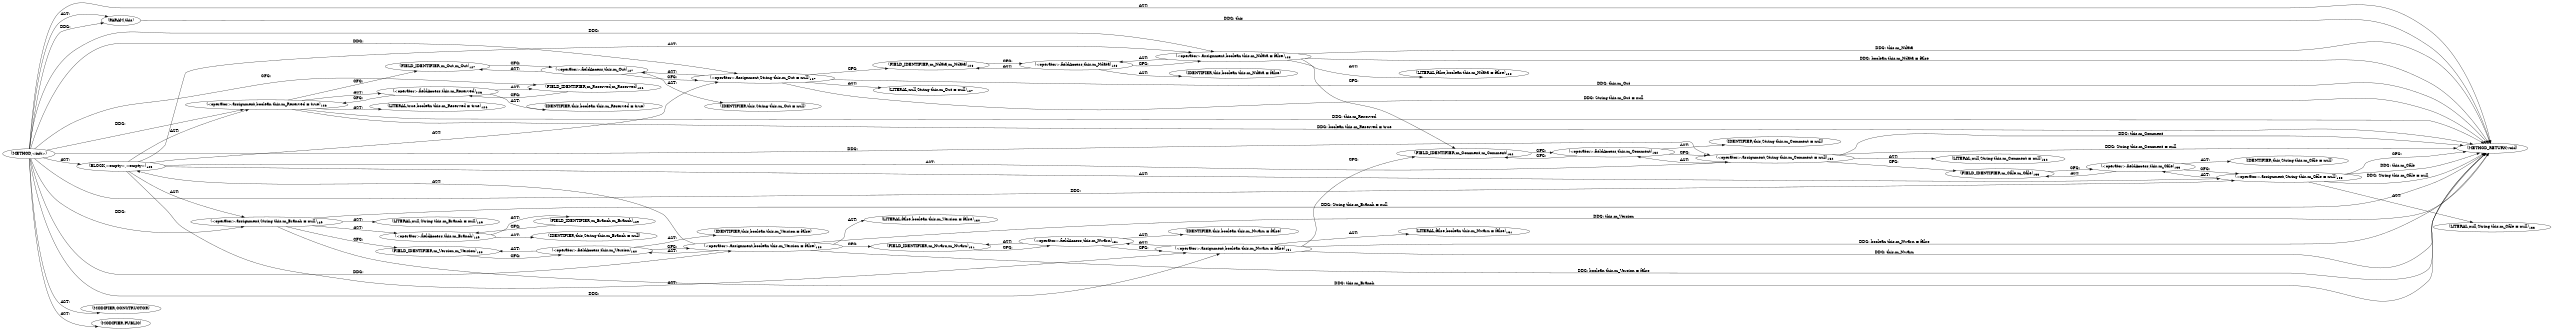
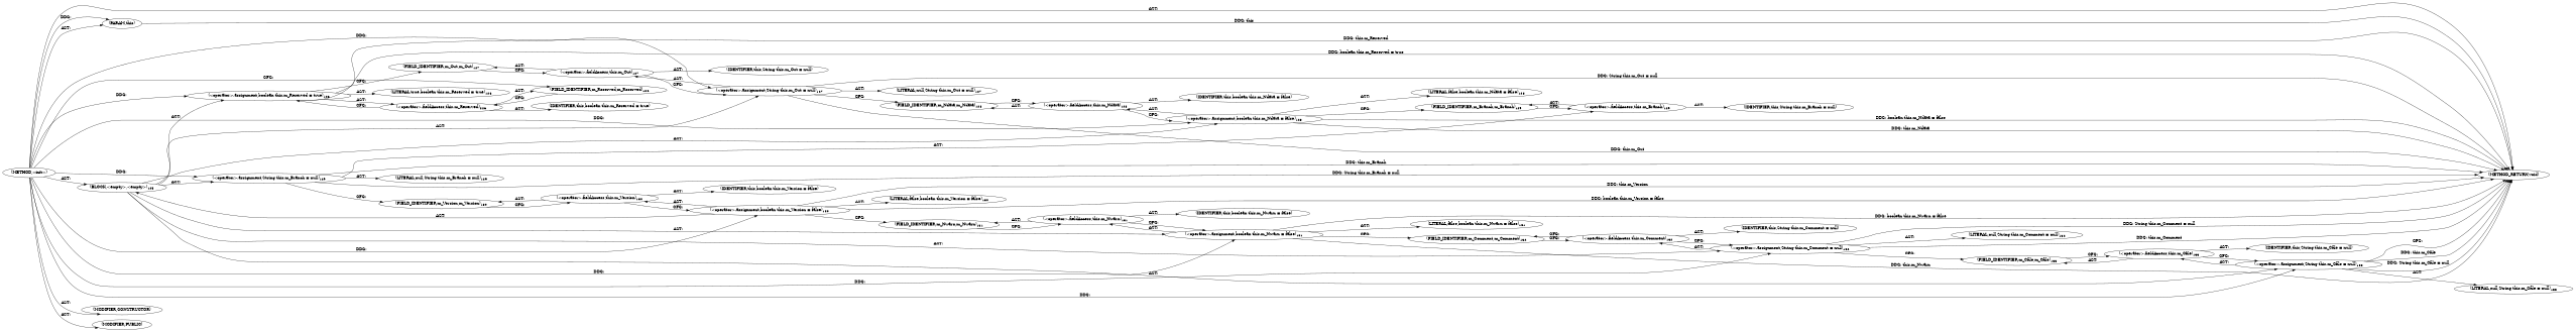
  digraph {
    rankdir=LR
    n1 [label=<(METHOD,&lt;init&gt;)>]
    n2 [label=<(PARAM,this)>]
    n3 [label=<(BLOCK,&lt;empty&gt;,&lt;empty&gt;)<SUB>125</SUB>>]
    n4 [label=<(&lt;operator&gt;.assignment,boolean this.m_Reserved = true)<SUB>126</SUB>>]
    n5 [label=<(FIELD_IDENTIFIER,m_Reserved,m_Reserved)<SUB>126</SUB>>]
    n6 [label=<(&lt;operator&gt;.assignment,String this.m_Out = null)<SUB>127</SUB>>]
    n7 [label=<(&lt;operator&gt;.assignment,boolean this.m_Ndata = false)<SUB>128</SUB>>]
    n8 [label=<(&lt;operator&gt;.assignment,String this.m_Branch = null)<SUB>129</SUB>>]
    n9 [label=<(&lt;operator&gt;.assignment,boolean this.m_Version = false)<SUB>130</SUB>>]
    n10 [label=<(&lt;operator&gt;.assignment,boolean this.m_Nwarn = false)<SUB>131</SUB>>]
    n11 [label=<(&lt;operator&gt;.assignment,String this.m_Comment = null)<SUB>132</SUB>>]
    n12 [label=<(&lt;operator&gt;.assignment,String this.m_Cfile = null)<SUB>133</SUB>>]
    n13 [label=<(MODIFIER,CONSTRUCTOR)>]
    n14 [label=<(MODIFIER,PUBLIC)>]
    n15 [label=<(METHOD_RETURN,void)>]
    n16 [label=<(&lt;operator&gt;.fieldAccess,this.m_Reserved)<SUB>226</SUB>>]
    n17 [label=<(LITERAL,true,boolean this.m_Reserved = true)<SUB>126</SUB>>]
    n18 [label=<(FIELD_IDENTIFIER,m_Out,m_Out)<SUB>127</SUB>>]
    n19 [label=<(&lt;operator&gt;.fieldAccess,this.m_Out)<SUB>127</SUB>>]
    n20 [label=<(LITERAL,null,String this.m_Out = null)<SUB>127</SUB>>]
    n21 [label=<(FIELD_IDENTIFIER,m_Ndata,m_Ndata)<SUB>128</SUB>>]
    n22 [label=<(&lt;operator&gt;.fieldAccess,this.m_Ndata)<SUB>128</SUB>>]
    n23 [label=<(LITERAL,false,boolean this.m_Ndata = false)<SUB>128</SUB>>]
    n24 [label=<(FIELD_IDENTIFIER,m_Branch,m_Branch)<SUB>129</SUB>>]
    n25 [label=<(&lt;operator&gt;.fieldAccess,this.m_Branch)<SUB>129</SUB>>]
    n26 [label=<(LITERAL,null,String this.m_Branch = null)<SUB>129</SUB>>]
    n27 [label=<(FIELD_IDENTIFIER,m_Version,m_Version)<SUB>130</SUB>>]
    n28 [label=<(&lt;operator&gt;.fieldAccess,this.m_Version)<SUB>130</SUB>>]
    n29 [label=<(LITERAL,false,boolean this.m_Version = false)<SUB>130</SUB>>]
    n30 [label=<(FIELD_IDENTIFIER,m_Nwarn,m_Nwarn)<SUB>131</SUB>>]
    n31 [label=<(&lt;operator&gt;.fieldAccess,this.m_Nwarn)<SUB>131</SUB>>]
    n32 [label=<(LITERAL,false,boolean this.m_Nwarn = false)<SUB>131</SUB>>]
    n33 [label=<(FIELD_IDENTIFIER,m_Comment,m_Comment)<SUB>132</SUB>>]
    n34 [label=<(&lt;operator&gt;.fieldAccess,this.m_Comment)<SUB>132</SUB>>]
    n35 [label=<(LITERAL,null,String this.m_Comment = null)<SUB>132</SUB>>]
    n36 [label=<(FIELD_IDENTIFIER,m_Cfile,m_Cfile)<SUB>133</SUB>>]
    n37 [label=<(&lt;operator&gt;.fieldAccess,this.m_Cfile)<SUB>133</SUB>>]
    n38 [label=<(LITERAL,null,String this.m_Cfile = null)<SUB>133</SUB>>]
    n39 [label=<(IDENTIFIER,this,boolean this.m_Reserved = true)>]
    n40 [label=<(IDENTIFIER,this,String this.m_Out = null)>]
    n41 [label=<(IDENTIFIER,this,boolean this.m_Ndata = false)>]
    n42 [label=<(IDENTIFIER,this,String this.m_Branch = null)>]
    n43 [label=<(IDENTIFIER,this,boolean this.m_Version = false)>]
    n44 [label=<(IDENTIFIER,this,boolean this.m_Nwarn = false)>]
    n45 [label=<(IDENTIFIER,this,String this.m_Comment = null)>]
    n46 [label=<(IDENTIFIER,this,String this.m_Cfile = null)>]
    n1 -> n2 [label="AST: "]
    n1 -> n2 [label="DDG: "]
    n1 -> n3 [label="AST: "]
    n1 -> n4 [label="DDG: "]
    n1 -> n5 [label="CFG: "]
    n1 -> n6 [label="DDG: "]
    n1 -> n7 [label="DDG: "]
    n1 -> n8 [label="DDG: "]
    n1 -> n9 [label="DDG: "]
    n1 -> n10 [label="DDG: "]
    n1 -> n11 [label="DDG: "]
    n1 -> n12 [label="DDG: "]
    n1 -> n13 [label="AST: "]
    n1 -> n14 [label="AST: "]
    n1 -> n15 [label="AST: "]
    n2 -> n15 [label="DDG: this"]
    n3 -> n4 [label="AST: "]
    n3 -> n6 [label="AST: "]
    n3 -> n7 [label="AST: "]
    n3 -> n8 [label="AST: "]
    n3 -> n10 [label="AST: "]
    n3 -> n11 [label="AST: "]
    n3 -> n12 [label="AST: "]
    n4 -> n15 [label="DDG: this.m_Reserved"]
    n4 -> n15 [label="DDG: boolean this.m_Reserved = true"]
    n4 -> n16 [label="AST: "]
    n4 -> n17 [label="AST: "]
    n4 -> n18 [label="CFG: "]
    n5 -> n16 [label="CFG: "]
    n6 -> n15 [label="DDG: this.m_Out"]
    n6 -> n15 [label="DDG: String this.m_Out = null"]
    n6 -> n19 [label="AST: "]
    n6 -> n20 [label="AST: "]
    n6 -> n21 [label="CFG: "]
    n7 -> n15 [label="DDG: this.m_Ndata"]
    n7 -> n15 [label="DDG: boolean this.m_Ndata = false"]
    n7 -> n22 [label="AST: "]
    n7 -> n23 [label="AST: "]
-   n7 -> n33 [label="CFG: "]
+   n7 -> n24 [label="CFG: "]
    n8 -> n15 [label="DDG: this.m_Branch"]
    n8 -> n15 [label="DDG: String this.m_Branch = null"]
    n8 -> n25 [label="AST: "]
    n8 -> n26 [label="AST: "]
    n8 -> n27 [label="CFG: "]
    n9 -> n3 [label="AST: "]
    n9 -> n15 [label="DDG: this.m_Version"]
    n9 -> n15 [label="DDG: boolean this.m_Version = false"]
    n9 -> n28 [label="AST: "]
    n9 -> n29 [label="AST: "]
    n9 -> n30 [label="CFG: "]
    n10 -> n15 [label="DDG: this.m_Nwarn"]
    n10 -> n15 [label="DDG: boolean this.m_Nwarn = false"]
    n10 -> n31 [label="AST: "]
    n10 -> n32 [label="AST: "]
    n10 -> n33 [label="CFG: "]
    n11 -> n15 [label="DDG: this.m_Comment"]
    n11 -> n15 [label="DDG: String this.m_Comment = null"]
    n11 -> n34 [label="AST: "]
    n11 -> n35 [label="AST: "]
    n11 -> n36 [label="CFG: "]
    n12 -> n15 [label="CFG: "]
    n12 -> n15 [label="DDG: this.m_Cfile"]
    n12 -> n15 [label="DDG: String this.m_Cfile = null"]
    n12 -> n37 [label="AST: "]
    n12 -> n38 [label="AST: "]
    n16 -> n4 [label="CFG: "]
    n16 -> n5 [label="AST: "]
    n16 -> n39 [label="AST: "]
    n18 -> n19 [label="CFG: "]
    n19 -> n6 [label="CFG: "]
    n19 -> n18 [label="AST: "]
    n19 -> n40 [label="AST: "]
    n21 -> n22 [label="CFG: "]
    n22 -> n7 [label="CFG: "]
    n22 -> n21 [label="AST: "]
    n22 -> n41 [label="AST: "]
    n24 -> n25 [label="CFG: "]
    n25 -> n24 [label="AST: "]
    n25 -> n42 [label="AST: "]
    n27 -> n28 [label="CFG: "]
    n28 -> n9 [label="CFG: "]
    n28 -> n27 [label="AST: "]
    n28 -> n43 [label="AST: "]
    n30 -> n31 [label="CFG: "]
    n31 -> n10 [label="CFG: "]
    n31 -> n30 [label="AST: "]
    n31 -> n44 [label="AST: "]
    n33 -> n34 [label="CFG: "]
    n34 -> n11 [label="CFG: "]
    n34 -> n33 [label="CFG: "]
    n34 -> n45 [label="AST: "]
    n36 -> n37 [label="CFG: "]
    n37 -> n12 [label="CFG: "]
    n37 -> n36 [label="AST: "]
    n37 -> n46 [label="AST: "]
  }
